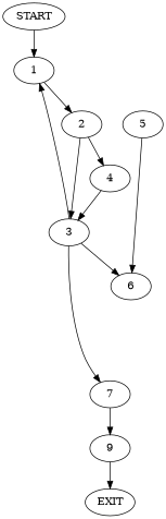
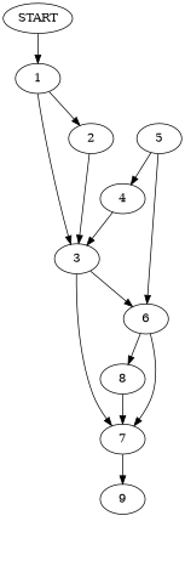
  digraph {
    n1 [label=START]
    1
    2
    3
-   n5 [label=EXIT]
    4
    6
    7
    5
+   8
    9
    n1 -> 1
    1 -> 2
-   3 -> 1
+   1 -> 3
    2 -> 3
-   2 -> 4
+   5 -> 4
    3 -> 6
    3 -> 7
    4 -> 3
+   6 -> 7
+   6 -> 8
    7 -> 9
    5 -> 6
-   9 -> n5
+   8 -> 7
  }
